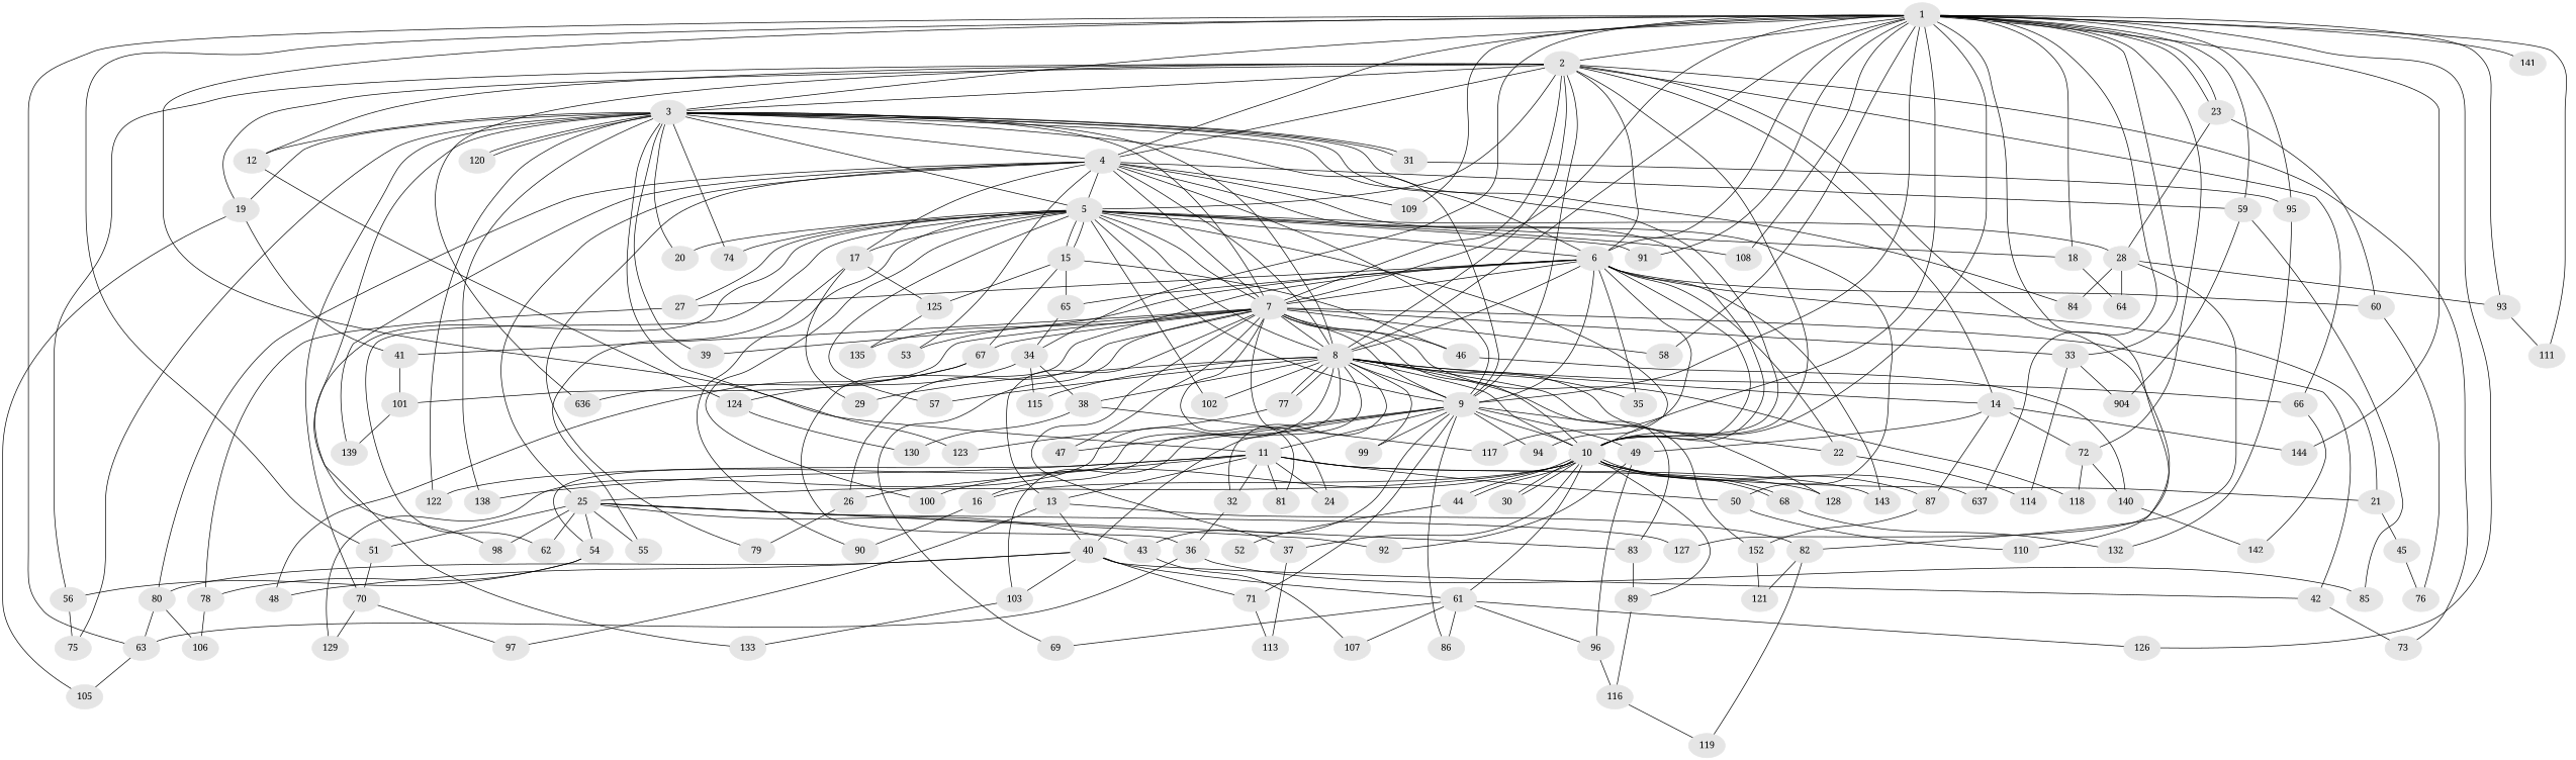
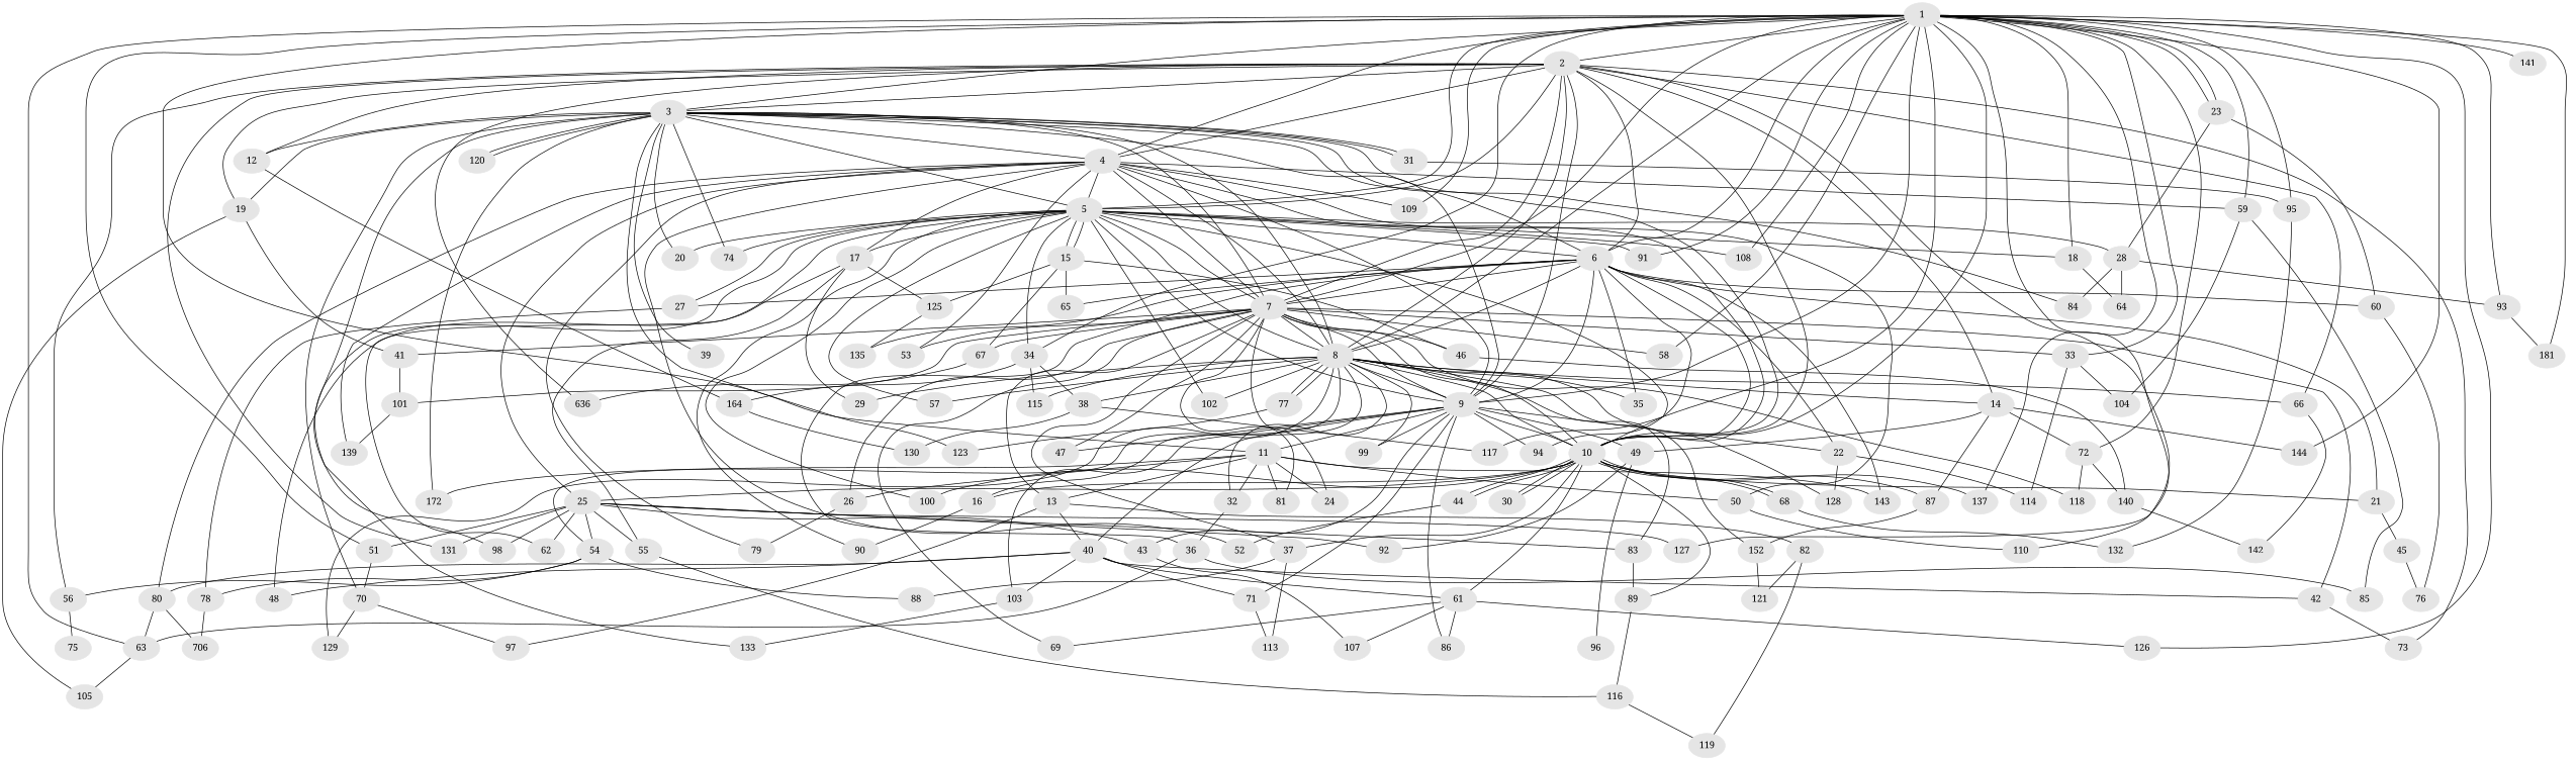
  graph {
    fontname="Noto Serif"
    node [color=gray90 fontname="Noto Serif" style=filled]
    edge [fontname="Noto Serif"]
    1
    2
    3
    4
    5
    6
    7
    8
    9
    10
    11
    18
    23
    33
    34
    51
    58
    59
    63
    72
    91
    93
    95
    108
    109
-   111
+   111 [label=181]
    117
    126
    127
-   137 [label=637]
+   137
    141
    144
    12
    14
    19
    56
    66
    73
    110
+   131
    n41 [label=636]
    20
    31
    39
    70
    74
    75
    84
    98
    120
-   122
+   122 [label=172]
    123
-   138
    17
    25
    50
    52
    53
    79
    80
    139
    15
    27
    28
    57
    62
    90
    100
    102
    133
    21
    22
    35
    36
    60
    65
    94
    135
    143
    13
    24
    26
    37
    41
    42
    46
    47
    67
    69
    81
    101
    118
    16
    29
    32
    38
    54
    77
    83
    99
    n101 [label=152]
    115
    128
    129
    40
    43
    49
    71
    86
    103
    30
    44
    61
    68
    87
    89
    64
    114
-   104 [label=904]
-   124
+   104
+   124 [label=164]
    85
    105
    140
    132
    142
    97
    125
    48
    55
    92
    45
    76
-   106
+   106 [label=706]
    78
    82
+   88
    113
    130
    121
    107
    96
    116
    119
    1 -- 2
    1 -- 3
    1 -- 4
+   1 -- 5
    1 -- 6
    1 -- 7
    1 -- 8
    1 -- 9
    1 -- 10
    1 -- 11
    1 -- 18
    1 -- 23
    1 -- 23
    1 -- 33
    1 -- 34
    1 -- 51
    1 -- 58
    1 -- 59
    1 -- 63
    1 -- 72
    1 -- 91
    1 -- 93
    1 -- 95
    1 -- 108
    1 -- 109
    1 -- 111
    1 -- 117
    1 -- 126
    1 -- 127
    1 -- 137
    1 -- 141
    1 -- 144
    2 -- 3
    2 -- 4
    2 -- 5
    2 -- 6
    2 -- 7
    2 -- 8
    2 -- 9
    2 -- 10
    2 -- 12
    2 -- 14
    2 -- 19
    2 -- 56
    2 -- 66
    2 -- 73
    2 -- 110
+   2 -- 131
    2 -- n41
    3 -- 4
    3 -- 5
    3 -- 6
    3 -- 7
    3 -- 8
    3 -- 9
    3 -- 10
    3 -- 12
    3 -- 19
    3 -- 20
    3 -- 31
    3 -- 31
    3 -- 39
    3 -- 70
    3 -- 74
-   3 -- 75
    3 -- 84
    3 -- 98
    3 -- 120
    3 -- 120
    3 -- 122
    3 -- 123
-   3 -- 138
    4 -- 5
    4 -- 7
    4 -- 8
    4 -- 9
    4 -- 10
    4 -- 59
    4 -- 109
    4 -- 17
    4 -- 25
    4 -- 50
+   4 -- 52
    4 -- 53
    4 -- 79
    4 -- 80
    4 -- 139
    5 -- 6
    5 -- 7
    5 -- 8
    5 -- 9
    5 -- 10
    5 -- 18
-   65 -- 34
+   5 -- 34
    5 -- 91
    5 -- 108
    5 -- 20
    5 -- 74
    5 -- 17
    5 -- 15
    5 -- 15
    5 -- 27
    5 -- 28
    5 -- 57
    5 -- 62
    5 -- 90
    5 -- 100
    5 -- 102
    5 -- 133
    6 -- 7
    6 -- 8
    6 -- 9
    6 -- 10
    6 -- 27
    6 -- 21
    6 -- 22
    6 -- 35
    6 -- 36
    6 -- 60
    6 -- 65
    6 -- 94
    6 -- 135
    6 -- 143
    7 -- 8
    7 -- 9
    7 -- 10
    7 -- 33
    7 -- 58
-   7 -- 39
    7 -- 53
    7 -- 13
    7 -- 24
    7 -- 26
    7 -- 37
    7 -- 41
    7 -- 42
    7 -- 46
    7 -- 47
    7 -- 67
    7 -- 69
    7 -- 81
    7 -- 101
    7 -- 118
    8 -- 9
    8 -- 10
    8 -- 14
    8 -- 66
    8 -- 57
    8 -- 102
    8 -- 35
    8 -- 16
    8 -- 29
    8 -- 32
    8 -- 38
    8 -- 54
    8 -- 77
    8 -- 77
    8 -- 83
    8 -- 99
    8 -- n101
    8 -- 115
    8 -- 128
    8 -- 129
    9 -- 10
    9 -- 11
    9 -- 22
    9 -- 94
    9 -- 47
    9 -- 99
    9 -- 40
    9 -- 43
    9 -- 49
    9 -- 71
    9 -- 86
    9 -- 103
    10 -- 137
    10 -- 25
    10 -- 100
    10 -- 21
    10 -- 37
    10 -- 16
    10 -- 30
    10 -- 30
    10 -- 44
    10 -- 44
    10 -- 61
    10 -- 68
    10 -- 68
    10 -- 87
    10 -- 89
    11 -- 122
-   11 -- 138
    11 -- 50
    11 -- 143
    11 -- 13
    11 -- 24
    11 -- 26
    11 -- 81
    11 -- 32
-   11 -- 128
+   22 -- 128
    18 -- 64
    23 -- 28
    23 -- 60
    33 -- 114
    33 -- 104
    34 -- 38
    34 -- 115
    34 -- 124
    51 -- 70
    59 -- 104
    59 -- 85
    63 -- 105
    72 -- 118
    72 -- 140
    93 -- 111
    95 -- 132
    12 -- 124
    14 -- 72
    14 -- 144
    14 -- 49
    14 -- 87
    19 -- 41
    19 -- 105
    56 -- 75
    66 -- 142
    31 -- 95
    70 -- 129
    70 -- 97
    17 -- 29
    17 -- 125
-   67 -- 48
+   17 -- 48
    17 -- 55
    25 -- 51
    25 -- 127
+   25 -- 131
    25 -- 98
    25 -- 62
    25 -- 54
    25 -- 83
    25 -- 43
    25 -- 55
    25 -- 92
    50 -- 110
    80 -- 63
    80 -- 106
    15 -- 65
    15 -- 46
    15 -- 67
    15 -- 125
    27 -- 78
    28 -- 93
    28 -- 84
    28 -- 64
-   28 -- 82
    21 -- 45
    22 -- 114
    36 -- 63
    36 -- 85
    60 -- 76
    13 -- 40
    13 -- 97
    13 -- 82
    26 -- 79
+   37 -- 88
    37 -- 113
    41 -- 101
    42 -- 73
    46 -- 140
    67 -- n41
    101 -- 139
    16 -- 90
    32 -- 36
    38 -- 117
    38 -- 130
    54 -- 56
    54 -- 78
+   54 -- 88
    77 -- 123
    83 -- 89
    n101 -- 121
    40 -- 80
    40 -- 42
    40 -- 71
    40 -- 103
    40 -- 61
    40 -- 48
    43 -- 107
    49 -- 92
    49 -- 96
    71 -- 113
    103 -- 133
    44 -- 52
    61 -- 126
    61 -- 69
    61 -- 86
    61 -- 107
-   61 -- 96
    68 -- 132
    87 -- n101
    89 -- 116
    124 -- 130
    140 -- 142
    125 -- 135
    45 -- 76
    78 -- 106
    82 -- 121
    82 -- 119
-   96 -- 116
+   55 -- 116
    116 -- 119
  }
